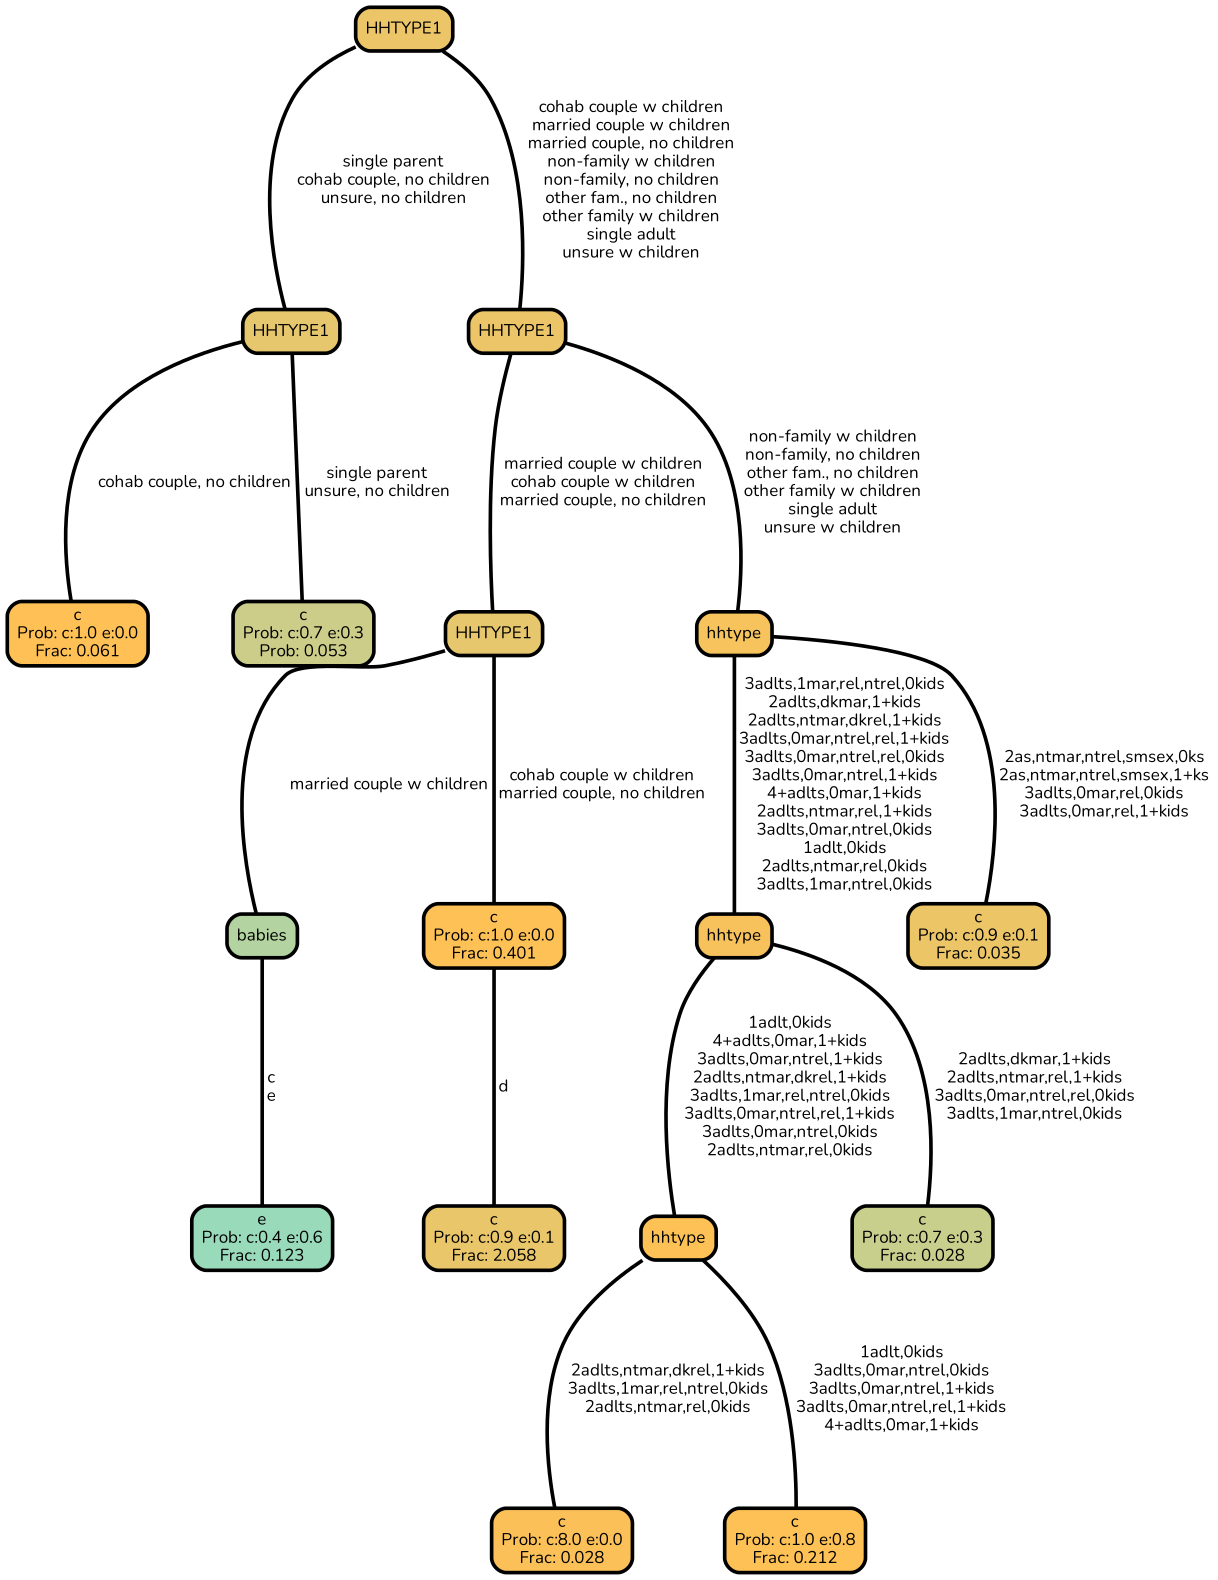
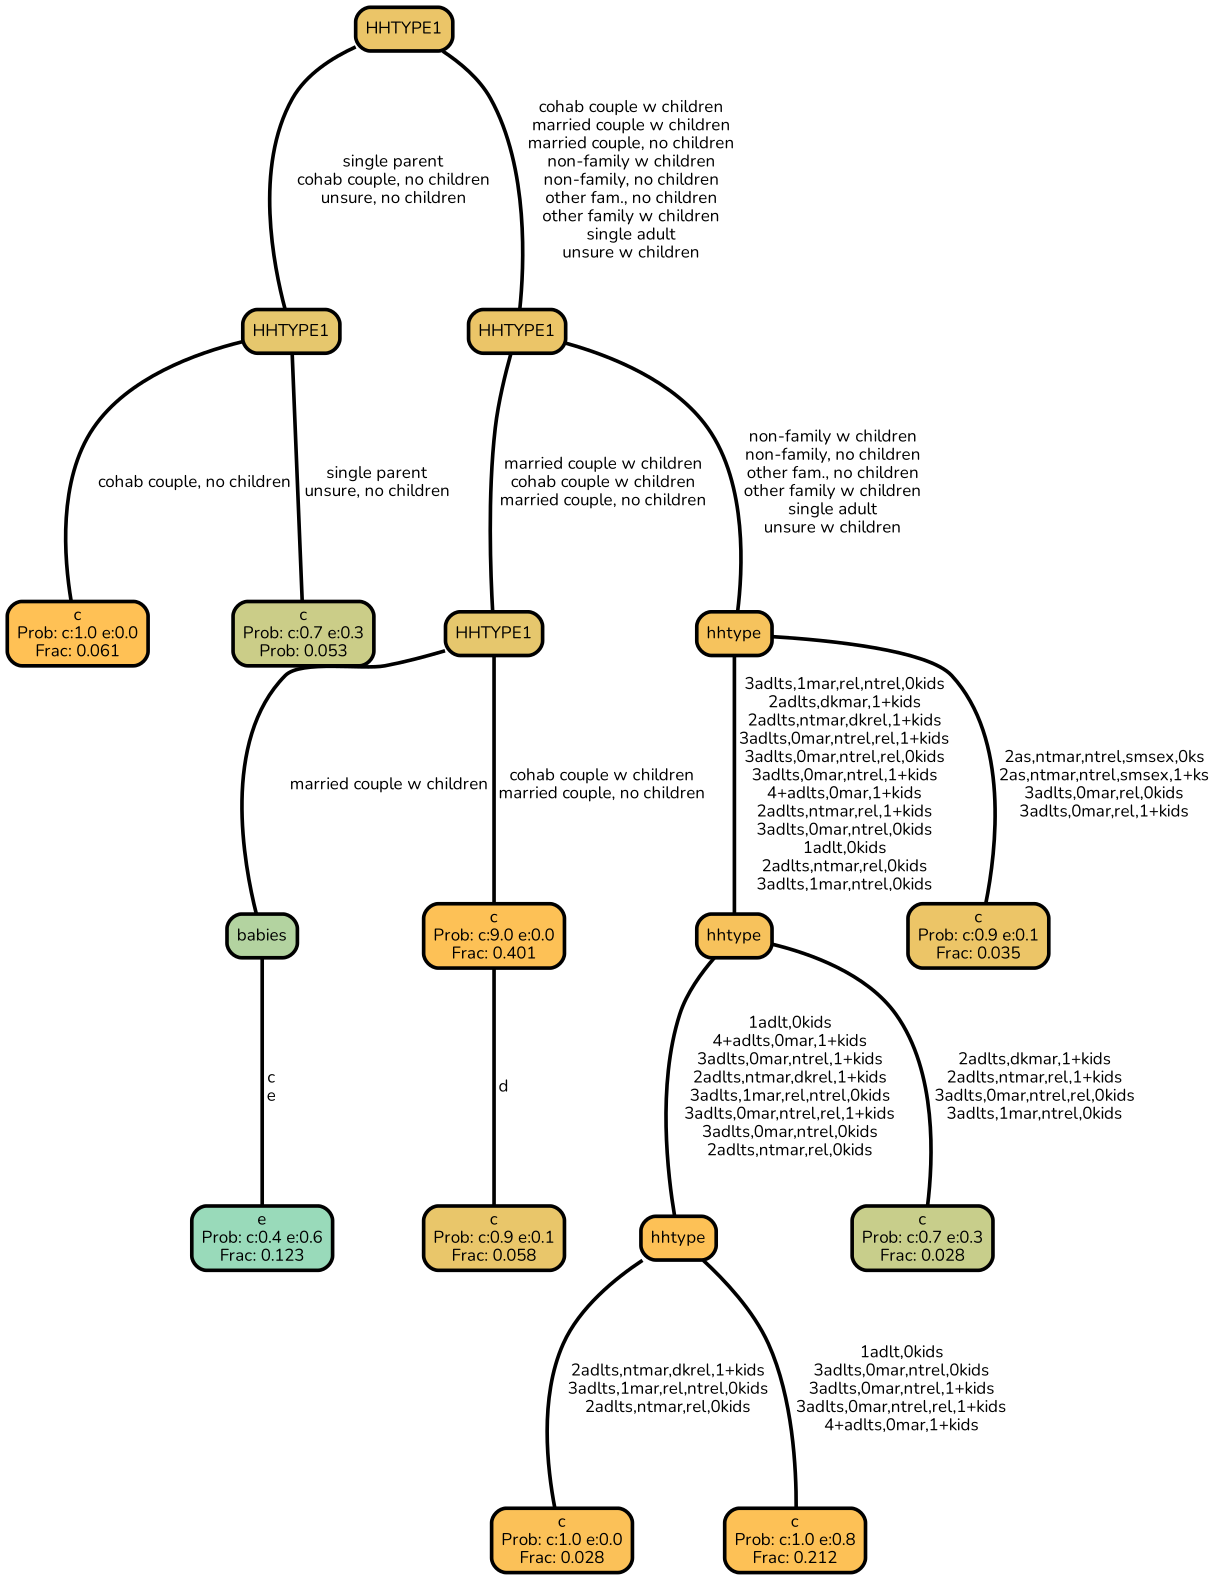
  graph {
    fontname=Nunito
    ranksep="0 equally"
    splines=straight
    node [color=black fillcolor="#fdc156" fontcolor=black fontname=Nunito penwidth=3 shape=box style="filled, rounded"]
    edge [color=black fontname=Nunito penwidth=3]
    n1 [fillcolor="#ffc155" label="c\nProb: c:1.0 e:0.0\nFrac: 0.061"]
    n2 [fillcolor="#e6c76d" label=HHTYPE1]
    n3 [fillcolor="#cbcd88" label="c\nProb: c:0.7 e:0.3\nProb: 0.053"]
    n4 [fillcolor="#ebc568" label=HHTYPE1]
    n5 [fillcolor="#ebc568" label=HHTYPE1]
    n6 [fillcolor="#e6c76d" label=HHTYPE1]
    n7 [fillcolor="#f6c35d" label=hhtype]
-   n8 [fillcolor="#e9c66a" label="c\nProb: c:0.9 e:0.1\nFrac: 2.058"]
+   n8 [fillcolor="#e9c66a" label="c\nProb: c:0.9 e:0.1\nFrac: 0.058"]
    n9 [fillcolor="#b3d3a0" label=babies]
    n10 [fillcolor="#99daba" label="e\nProb: c:0.4 e:0.6\nFrac: 0.123"]
-   n11 [label="c\nProb: c:1.0 e:0.0\nFrac: 0.401"]
+   n11 [label="c\nProb: c:9.0 e:0.0\nFrac: 0.401"]
    n12 [fillcolor="#f7c25c" label=hhtype]
    n13 [fillcolor="#ecc567" label="c\nProb: c:0.9 e:0.1\nFrac: 0.035"]
-   n14 [fillcolor="#fbc158" label="c\nProb: c:8.0 e:0.0\nFrac: 0.028"]
+   n14 [fillcolor="#fbc158" label="c\nProb: c:1.0 e:0.0\nFrac: 0.028"]
    n15 [label=hhtype]
    n16 [label="c\nProb: c:1.0 e:0.8\nFrac: 0.212"]
    n17 [fillcolor="#c8ce8b" label="c\nProb: c:0.7 e:0.3\nFrac: 0.028"]
    subgraph sub_1 {
      rank=same
    }
    n2 -- n1 [label=" cohab couple, no children"]
    n2 -- n3 [label=" single parent\n unsure, no children"]
    n4 -- n2 [label=" single parent\n cohab couple, no children\n unsure, no children"]
    n4 -- n5 [label=" cohab couple w children\n married couple w children\n married couple, no children\n non-family w children\n non-family, no children\n other fam., no children\n other family w children\n single adult\n unsure w children"]
    n5 -- n6 [label=" married couple w children\n cohab couple w children\n married couple, no children"]
    n5 -- n7 [label=" non-family w children\n non-family, no children\n other fam., no children\n other family w children\n single adult\n unsure w children"]
    n6 -- n9 [label=" married couple w children"]
    n6 -- n11 [label=" cohab couple w children\n married couple, no children"]
    n7 -- n12 [label=" 3adlts,1mar,rel,ntrel,0kids\n 2adlts,dkmar,1+kids\n 2adlts,ntmar,dkrel,1+kids\n 3adlts,0mar,ntrel,rel,1+kids\n 3adlts,0mar,ntrel,rel,0kids\n 3adlts,0mar,ntrel,1+kids\n 4+adlts,0mar,1+kids\n 2adlts,ntmar,rel,1+kids\n 3adlts,0mar,ntrel,0kids\n 1adlt,0kids\n 2adlts,ntmar,rel,0kids\n 3adlts,1mar,ntrel,0kids"]
    n7 -- n13 [label=" 2as,ntmar,ntrel,smsex,0ks\n 2as,ntmar,ntrel,smsex,1+ks\n 3adlts,0mar,rel,0kids\n 3adlts,0mar,rel,1+kids"]
    n9 -- n10 [label=" c\n e"]
    n11 -- n8 [label=" d"]
    n12 -- n15 [label=" 1adlt,0kids\n 4+adlts,0mar,1+kids\n 3adlts,0mar,ntrel,1+kids\n 2adlts,ntmar,dkrel,1+kids\n 3adlts,1mar,rel,ntrel,0kids\n 3adlts,0mar,ntrel,rel,1+kids\n 3adlts,0mar,ntrel,0kids\n 2adlts,ntmar,rel,0kids"]
    n12 -- n17 [label=" 2adlts,dkmar,1+kids\n 2adlts,ntmar,rel,1+kids\n 3adlts,0mar,ntrel,rel,0kids\n 3adlts,1mar,ntrel,0kids"]
    n15 -- n14 [label=" 2adlts,ntmar,dkrel,1+kids\n 3adlts,1mar,rel,ntrel,0kids\n 2adlts,ntmar,rel,0kids"]
    n15 -- n16 [label=" 1adlt,0kids\n 3adlts,0mar,ntrel,0kids\n 3adlts,0mar,ntrel,1+kids\n 3adlts,0mar,ntrel,rel,1+kids\n 4+adlts,0mar,1+kids"]
  }
